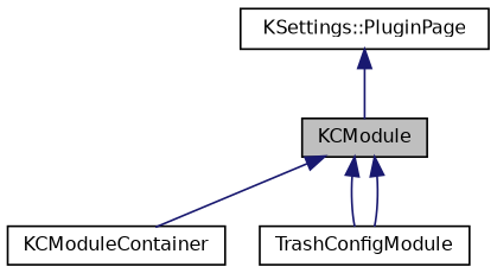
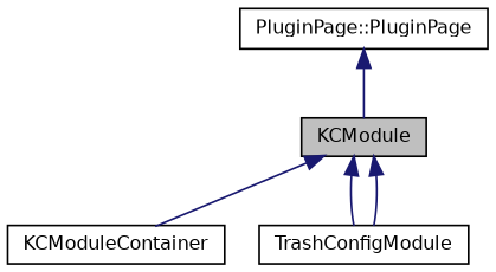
  digraph {
    node [color=black fillcolor=white fontname=Helvetica fontsize=10 shape=record style=filled]
    edge [color=midnightblue dir=back fontname=Helvetica fontsize=10 labelfontname=Helvetica labelfontsize=10 style=solid]
    n1 [fillcolor=grey75 fontcolor=black height=0.2 label=KCModule width=0.4]
    n2 [height=0.2 label=KCModuleContainer width=0.4]
    n3 [height=0.2 label=TrashConfigModule width=0.4]
-   n4 [height=0.2 label="KSettings::PluginPage" width=0.4]
+   n4 [height=0.2 label="PluginPage::PluginPage" width=0.4]
    n1 -> n2
    n1 -> n3
    n1 -> n3
    n4 -> n1
  }
